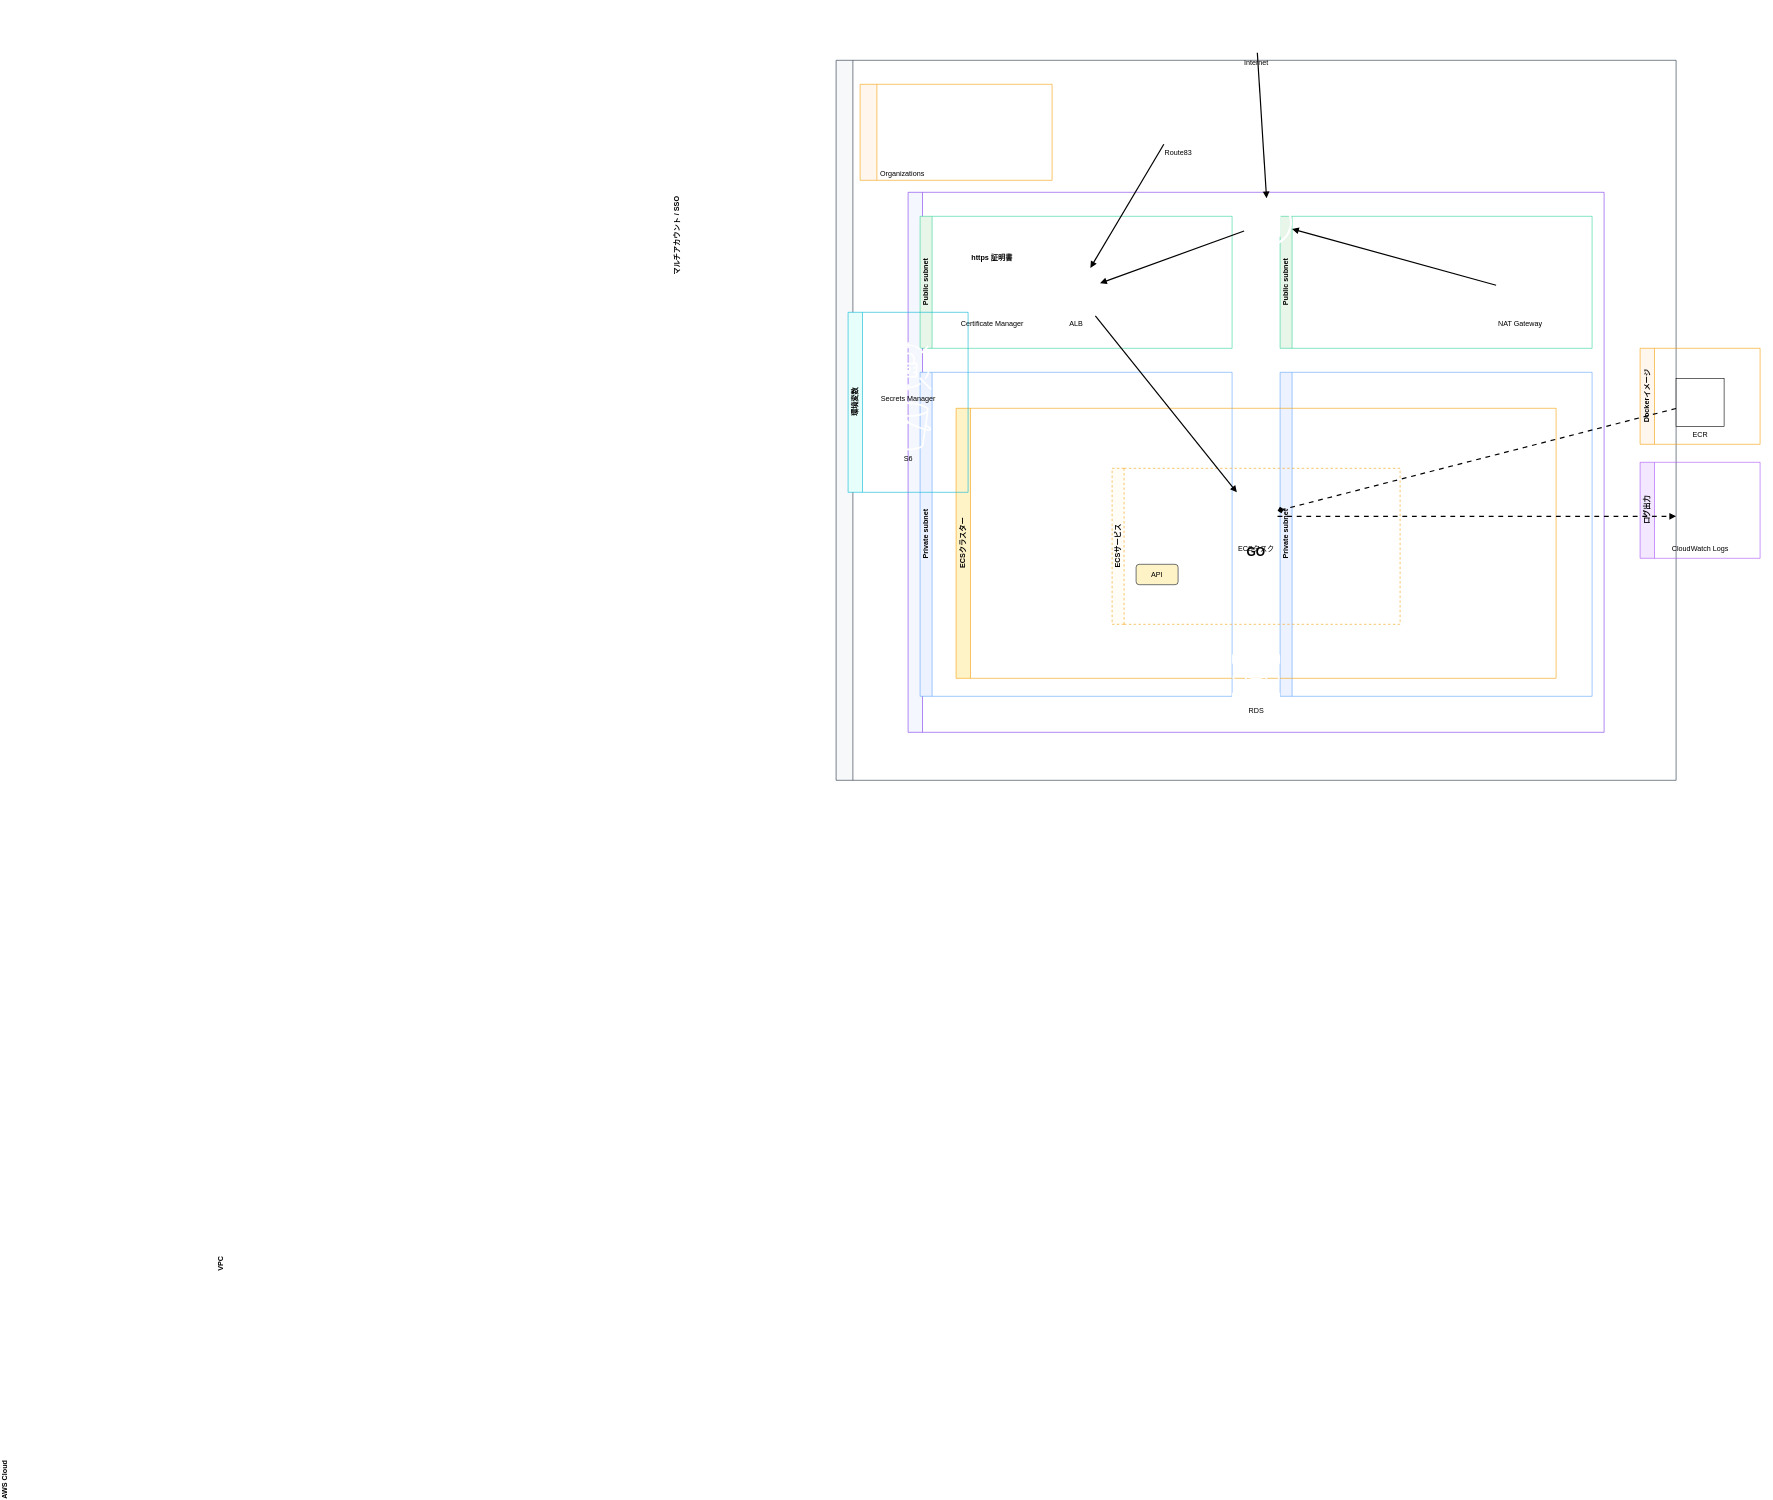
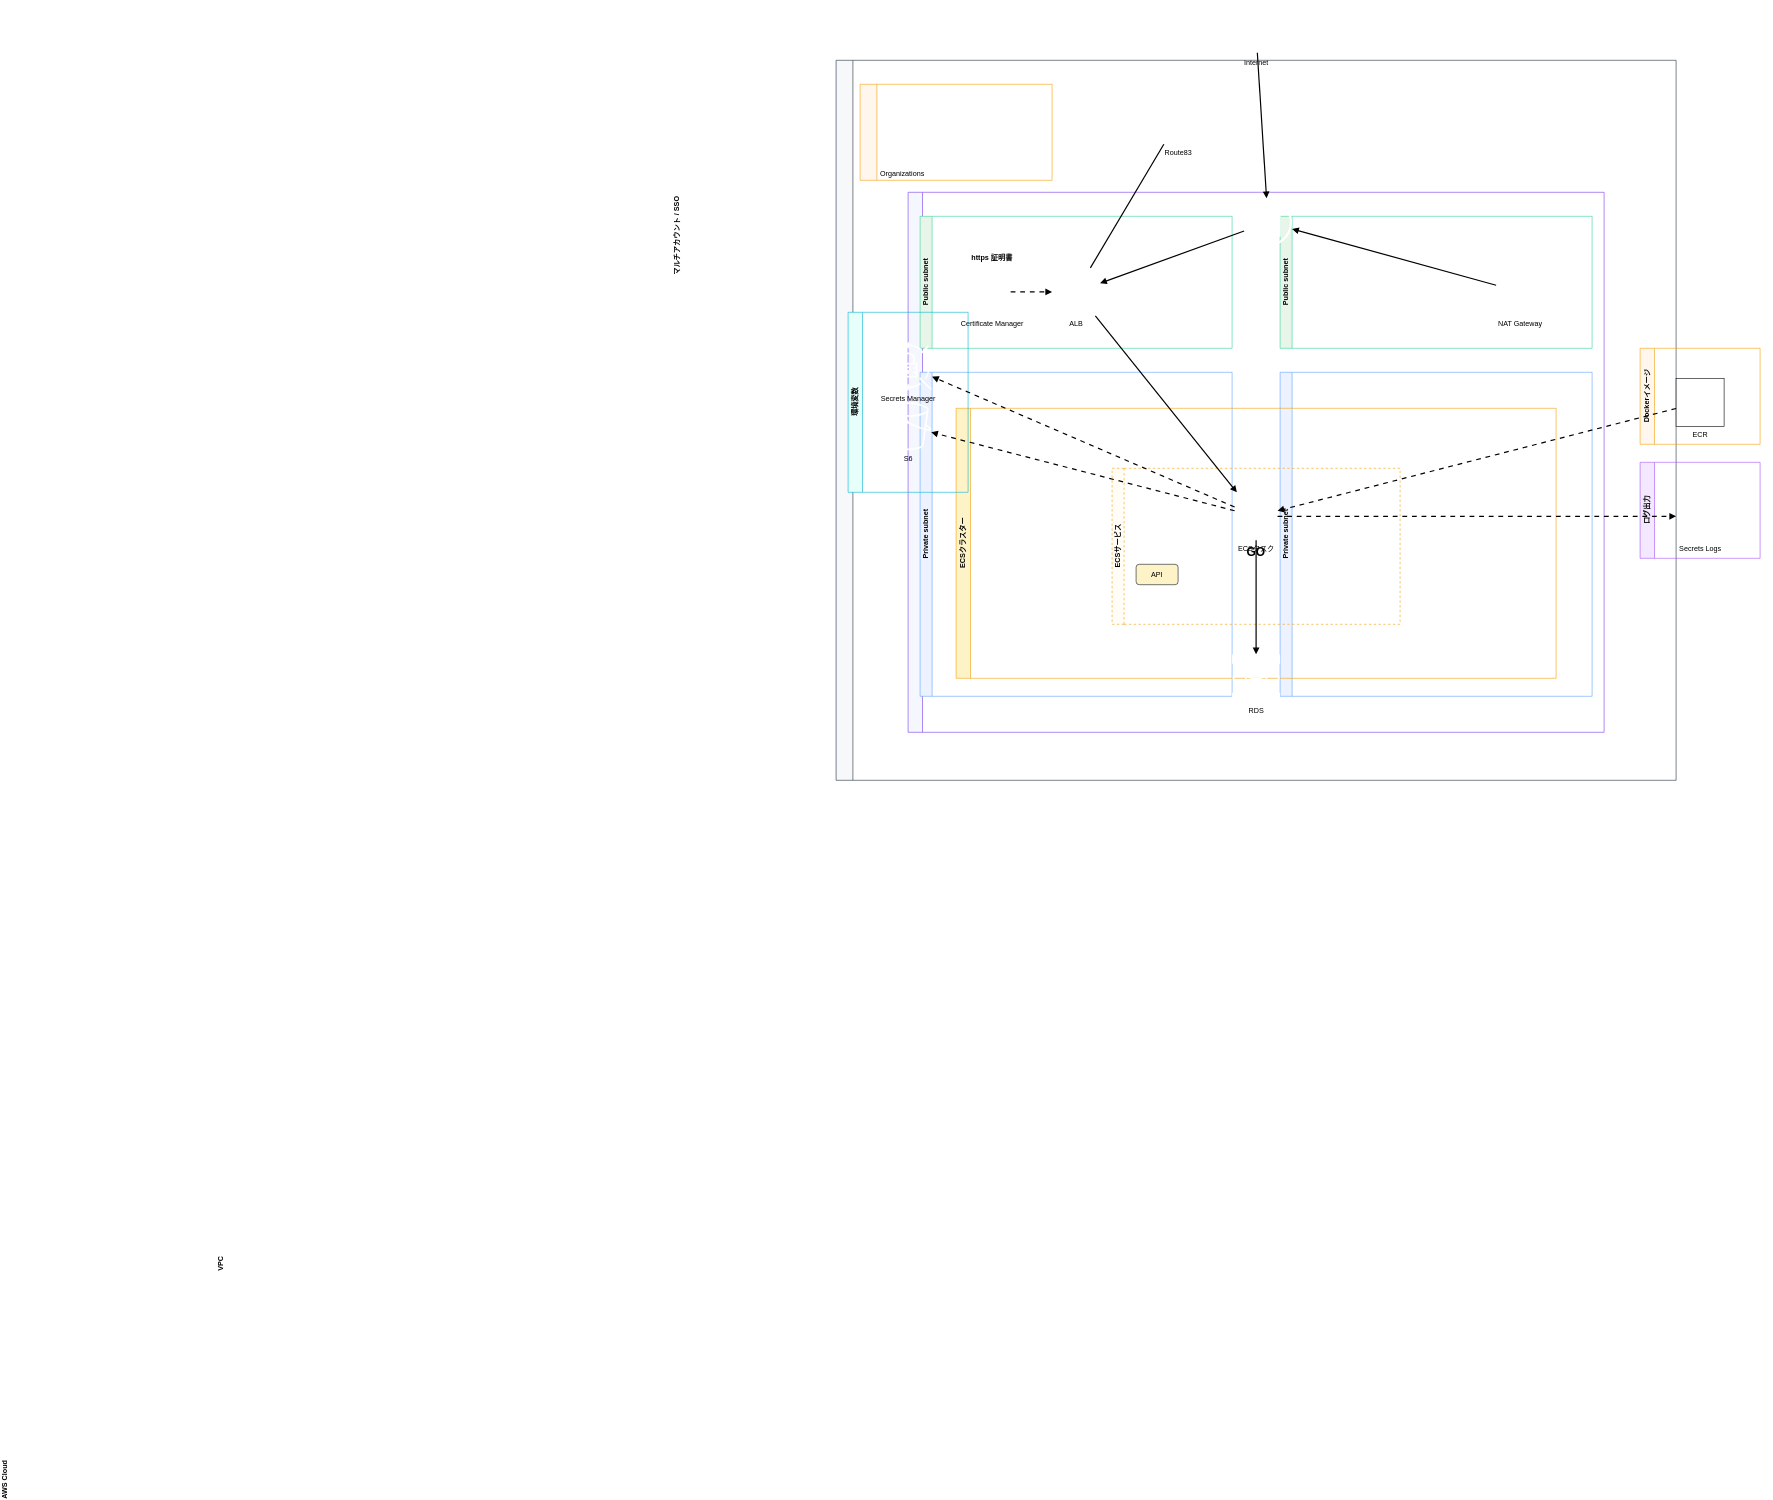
  <mxCell id="0" />
  <mxCell id="1" parent="0" />
  <mxCell id="2" value="Internet" style="shape=mxgraph.aws4.internet_alt1;verticalLabelPosition=bottom;verticalAlign=top;html=1;" vertex="1" parent="1"><mxGeometry x="670" y="20" width="100" height="70" as="geometry" /></mxCell>
  <mxCell id="3" value="AWS Cloud" style="swimlane;horizontal=0;rounded=0;html=1;strokeColor=#232F3E;fontStyle=1;align=left;verticalAlign=top;labelPosition=left;verticalLabelPosition=top;startSize=28;fillColor=#F7F8FA;" vertex="1" parent="1"><mxGeometry x="20" y="100" width="1400" height="1200" as="geometry" /></mxCell>
  <mxCell id="4" value="マルチアカウント / SSO" style="swimlane;horizontal=0;rounded=0;html=1;startSize=28;fillColor=#FFF7ED;strokeColor=#F59E0B;labelPosition=left;verticalLabelPosition=top;align=left;verticalAlign=top;" vertex="1" parent="3"><mxGeometry x="40" y="40" width="320" height="160" as="geometry" /></mxCell>
  <mxCell id="5" value="Organizations" style="shape=mxgraph.aws4.organizations;html=1;verticalLabelPosition=bottom;verticalAlign=top;" vertex="1" parent="4"><mxGeometry x="20" y="56" width="100" height="80" as="geometry" /></mxCell>
  <mxCell id="6" value="Route83" style="shape=mxgraph.aws4.route_53;html=1;verticalLabelPosition=bottom;verticalAlign=top;" vertex="1" parent="3"><mxGeometry x="520" y="60" width="100" height="80" as="geometry" /></mxCell>
  <mxCell id="7" value="VPC" style="swimlane;horizontal=0;rounded=0;html=1;startSize=24;fillColor=#F5F7FF;strokeColor=#7C3AED;fontStyle=1;labelPosition=left;verticalLabelPosition=top;align=left;verticalAlign=top;" vertex="1" parent="3"><mxGeometry x="120" y="220" width="1160" height="900" as="geometry" /></mxCell>
  <mxCell id="8" value="Public subnet" style="swimlane;horizontal=0;html=1;startSize=20;fillColor=#E8F5E9;strokeColor=#34D399;dashed=0;" vertex="1" parent="7"><mxGeometry x="20" y="40" width="520" height="220" as="geometry" /></mxCell>
  <mxCell id="9" value="Public subnet" style="swimlane;horizontal=0;html=1;startSize=20;fillColor=#E8F5E9;strokeColor=#34D399;" vertex="1" parent="7"><mxGeometry x="620" y="40" width="520" height="220" as="geometry" /></mxCell>
  <mxCell id="10" value="Private subnet" style="swimlane;horizontal=0;html=1;startSize=20;fillColor=#ECF2FF;strokeColor=#60A5FA;" vertex="1" parent="7"><mxGeometry x="20" y="300" width="520" height="540" as="geometry" /></mxCell>
  <mxCell id="11" value="Private subnet" style="swimlane;horizontal=0;html=1;startSize=20;fillColor=#ECF2FF;strokeColor=#60A5FA;" vertex="1" parent="7"><mxGeometry x="620" y="300" width="520" height="540" as="geometry" /></mxCell>
  <mxCell id="12" value="" style="shape=mxgraph.aws4.internet_gateway;verticalLabelPosition=bottom;verticalAlign=top;html=1;" vertex="1" parent="7"><mxGeometry x="560" y="10" width="80" height="80" as="geometry" /></mxCell>
  <mxCell id="13" value="ALB" style="shape=mxgraph.aws4.application_load_balancer;html=1;verticalLabelPosition=bottom;verticalAlign=top;" vertex="1" parent="8"><mxGeometry x="220" y="86" width="80" height="80" as="geometry" /></mxCell>
  <mxCell id="14" value="Certificate Manager" style="shape=mxgraph.aws4.certificate_manager;html=1;verticalLabelPosition=bottom;verticalAlign=top;" vertex="1" parent="8"><mxGeometry x="80" y="86" width="80" height="80" as="geometry" /></mxCell>
  <mxCell id="15" value="https 証明書" style="text;strokeColor=none;fillColor=none;align=center;verticalAlign=middle;fontStyle=1" vertex="1" parent="8"><mxGeometry x="60" y="58" width="120" height="20" as="geometry" /></mxCell>
  <mxCell id="16" value="NAT Gateway" style="shape=mxgraph.aws4.nat_gateway;html=1;verticalLabelPosition=bottom;verticalAlign=top;" vertex="1" parent="9"><mxGeometry x="360" y="86" width="80" height="80" as="geometry" /></mxCell>
  <mxCell id="17" value="ECSクラスター" style="swimlane;horizontal=0;html=1;startSize=24;fillColor=#FEF3C7;strokeColor=#F59E0B;fontStyle=1;" vertex="1" parent="7"><mxGeometry x="80" y="360" width="1000" height="450" as="geometry" /></mxCell>
  <mxCell id="18" value="ECSサービス" style="swimlane;horizontal=0;html=1;startSize=20;fillColor=#FFFDF5;strokeColor=#F59E0B;dashed=1;dashPattern=4 4;" vertex="1" parent="17"><mxGeometry x="260" y="100" width="480" height="260" as="geometry" /></mxCell>
  <mxCell id="19" value="ECSタスク" style="shape=mxgraph.aws4.ecs;html=1;verticalLabelPosition=bottom;verticalAlign=top;" vertex="1" parent="18"><mxGeometry x="200" y="40" width="80" height="80" as="geometry" /></mxCell>
  <mxCell id="20" value="GO" style="text;strokeColor=none;fillColor=none;align=center;verticalAlign=top;fontSize=20;fontStyle=1" vertex="1" parent="18"><mxGeometry x="210" y="120" width="60" height="30" as="geometry" /></mxCell>
  <mxCell id="21" value="API" style="rounded=1;whiteSpace=wrap;html=1;strokeColor=#111827;fillColor=#fef3c7;" vertex="1" parent="18"><mxGeometry x="40" y="160" width="70" height="34" as="geometry" /></mxCell>
  <mxCell id="22" value="RDS" style="shape=mxgraph.aws4.rds;html=1;verticalLabelPosition=bottom;verticalAlign=top;" vertex="1" parent="7"><mxGeometry x="540" y="770" width="80" height="80" as="geometry" /></mxCell>
  <mxCell id="23" value="環境変数" style="swimlane;horizontal=0;rounded=0;html=1;startSize=24;fillColor=#E6FFFB;strokeColor=#06B6D4;" vertex="1" parent="3"><mxGeometry x="20" y="420" width="200" height="300" as="geometry" /></mxCell>
  <mxCell id="24" value="Secrets Manager" style="shape=mxgraph.aws4.secrets_manager;html=1;verticalLabelPosition=bottom;verticalAlign=top;" vertex="1" parent="23"><mxGeometry x="50" y="50" width="100" height="80" as="geometry" /></mxCell>
  <mxCell id="25" value="S6" style="shape=mxgraph.aws4.s3;html=1;verticalLabelPosition=bottom;verticalAlign=top;" vertex="1" parent="23"><mxGeometry x="50" y="150" width="100" height="80" as="geometry" /></mxCell>
  <mxCell id="26" value="Dockerイメージ" style="swimlane;horizontal=0;rounded=0;html=1;startSize=24;fillColor=#FFF7ED;strokeColor=#F59E0B;" vertex="1" parent="3"><mxGeometry x="1340" y="480" width="200" height="160" as="geometry" /></mxCell>
  <mxCell id="27" value="ECR" style="shape=mxgraph.aws4.elastic_container_registry;html=1;verticalLabelPosition=bottom;verticalAlign=top;" vertex="1" parent="26"><mxGeometry x="60" y="50" width="80" height="80" as="geometry" /></mxCell>
  <mxCell id="28" value="ログ出力" style="swimlane;horizontal=0;rounded=0;html=1;startSize=24;fillColor=#F3E8FF;strokeColor=#A855F7;" vertex="1" parent="3"><mxGeometry x="1340" y="670" width="200" height="160" as="geometry" /></mxCell>
- <mxCell id="29" value="CloudWatch Logs" style="shape=mxgraph.aws4.cloudwatch;html=1;verticalLabelPosition=bottom;verticalAlign=top;" vertex="1" parent="28"><mxGeometry x="60" y="50" width="80" height="80" as="geometry" /></mxCell>
+ <mxCell id="29" value="Secrets Logs" style="shape=mxgraph.aws4.cloudwatch;html=1;verticalLabelPosition=bottom;verticalAlign=top;" vertex="1" parent="28"><mxGeometry x="60" y="50" width="80" height="80" as="geometry" /></mxCell>
  <mxCell id="30" edge="1" parent="1" source="2" target="12" style="endArrow=block;strokeWidth=2;"><mxGeometry relative="1" as="geometry" /></mxCell>
  <mxCell id="31" edge="1" parent="7" source="12" target="13" style="endArrow=block;strokeWidth=2;"><mxGeometry relative="1" as="geometry" /></mxCell>
- <mxCell id="32" edge="1" parent="3" source="6" target="13" style="endArrow=block;strokeWidth=2;"><mxGeometry relative="1" as="geometry" /></mxCell>
+ <mxCell id="32" edge="1" parent="3" source="6" target="13" style="endArrow=none;strokeWidth=2;"><mxGeometry relative="1" as="geometry" /></mxCell>
+ <mxCell id="33" edge="1" parent="7" source="14" target="13" style="endArrow=block;strokeWidth=2;dashed=1;dashPattern=4 4;"><mxGeometry relative="1" as="geometry" /></mxCell>
  <mxCell id="34" edge="1" parent="7" source="16" target="12" style="endArrow=block;strokeWidth=2;"><mxGeometry relative="1" as="geometry" /></mxCell>
  <mxCell id="35" edge="1" parent="7" source="13" target="19" style="endArrow=block;strokeWidth=2;"><mxGeometry relative="1" as="geometry" /></mxCell>
- <mxCell id="39" edge="1" parent="3" source="27" target="19" style="endArrow=diamond;strokeWidth=2;dashed=1;dashPattern=4 4;"><mxGeometry relative="1" as="geometry" /></mxCell>
+ <mxCell id="36" edge="1" parent="7" source="19" target="22" style="endArrow=block;strokeWidth=2;"><mxGeometry relative="1" as="geometry" /></mxCell>
+ <mxCell id="37" edge="1" parent="3" source="19" target="24" style="endArrow=block;strokeWidth=2;dashed=1;dashPattern=4 4;"><mxGeometry relative="1" as="geometry" /></mxCell>
+ <mxCell id="38" edge="1" parent="3" source="19" target="25" style="endArrow=block;strokeWidth=2;dashed=1;dashPattern=4 4;"><mxGeometry relative="1" as="geometry" /></mxCell>
+ <mxCell id="39" edge="1" parent="3" source="27" target="19" style="endArrow=block;strokeWidth=2;dashed=1;dashPattern=4 4;"><mxGeometry relative="1" as="geometry" /></mxCell>
  <mxCell id="40" edge="1" parent="3" source="19" target="29" style="endArrow=block;strokeWidth=2;dashed=1;dashPattern=4 4;"><mxGeometry relative="1" as="geometry" /></mxCell>
